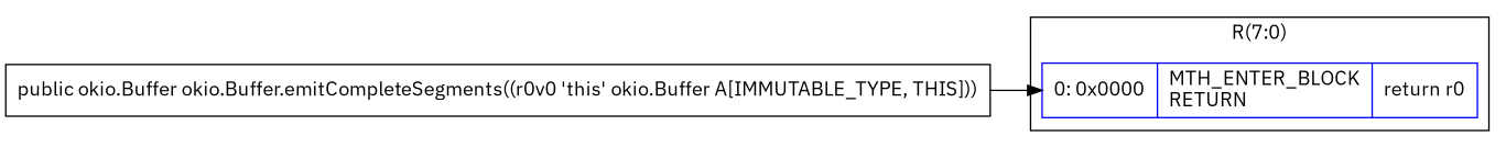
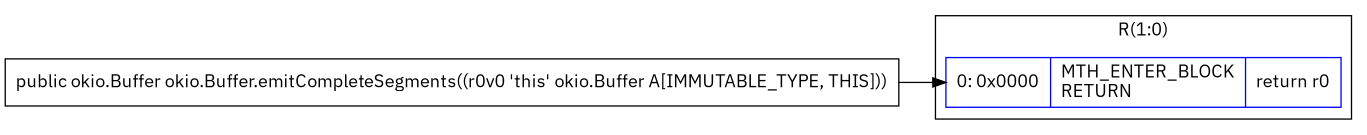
  digraph {
    rankdir=LR
    fontname="IBM Plex Sans"
    node [shape=record fontname="IBM Plex Sans"]
    n1 [color=blue label="{0\:\ 0x0000|MTH_ENTER_BLOCK\lRETURN\l|return r0\l}"]
    n2 [label="{public okio.Buffer okio.Buffer.emitCompleteSegments((r0v0 'this' okio.Buffer A[IMMUTABLE_TYPE, THIS])) }"]
    subgraph cluster_1 {
-     label="R(7:0)"
+     label="R(1:0)"
      n1
    }
    n2 -> n1 [fontname="IBM Plex Sans"]
  }
